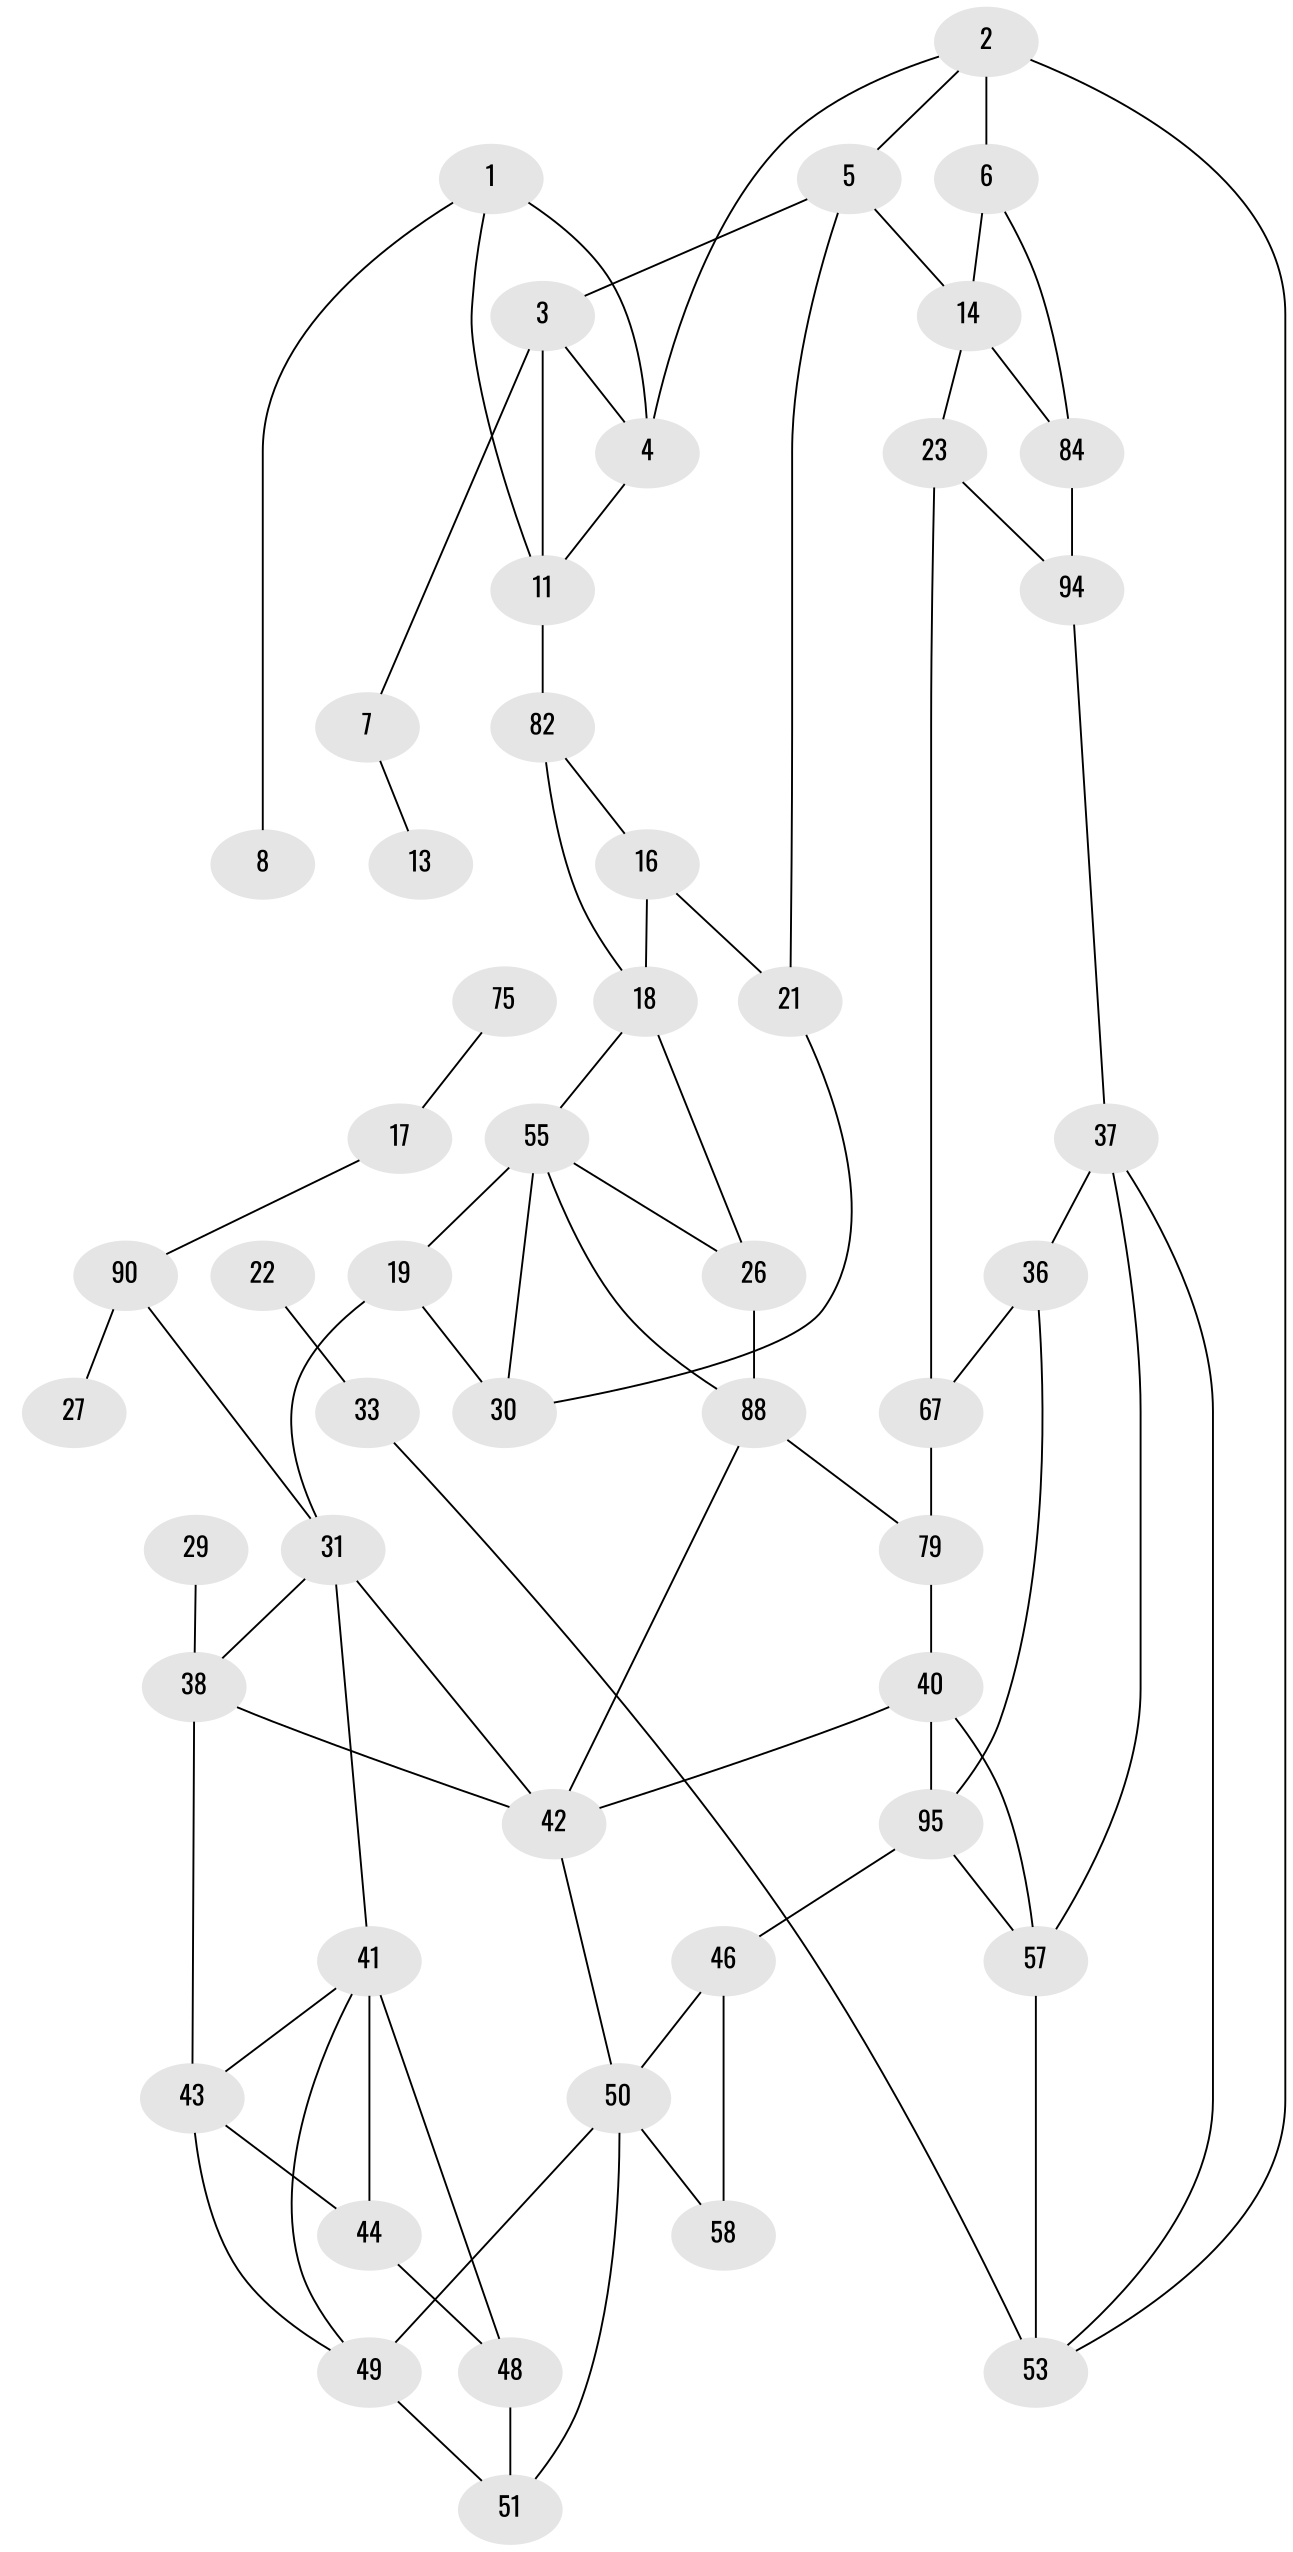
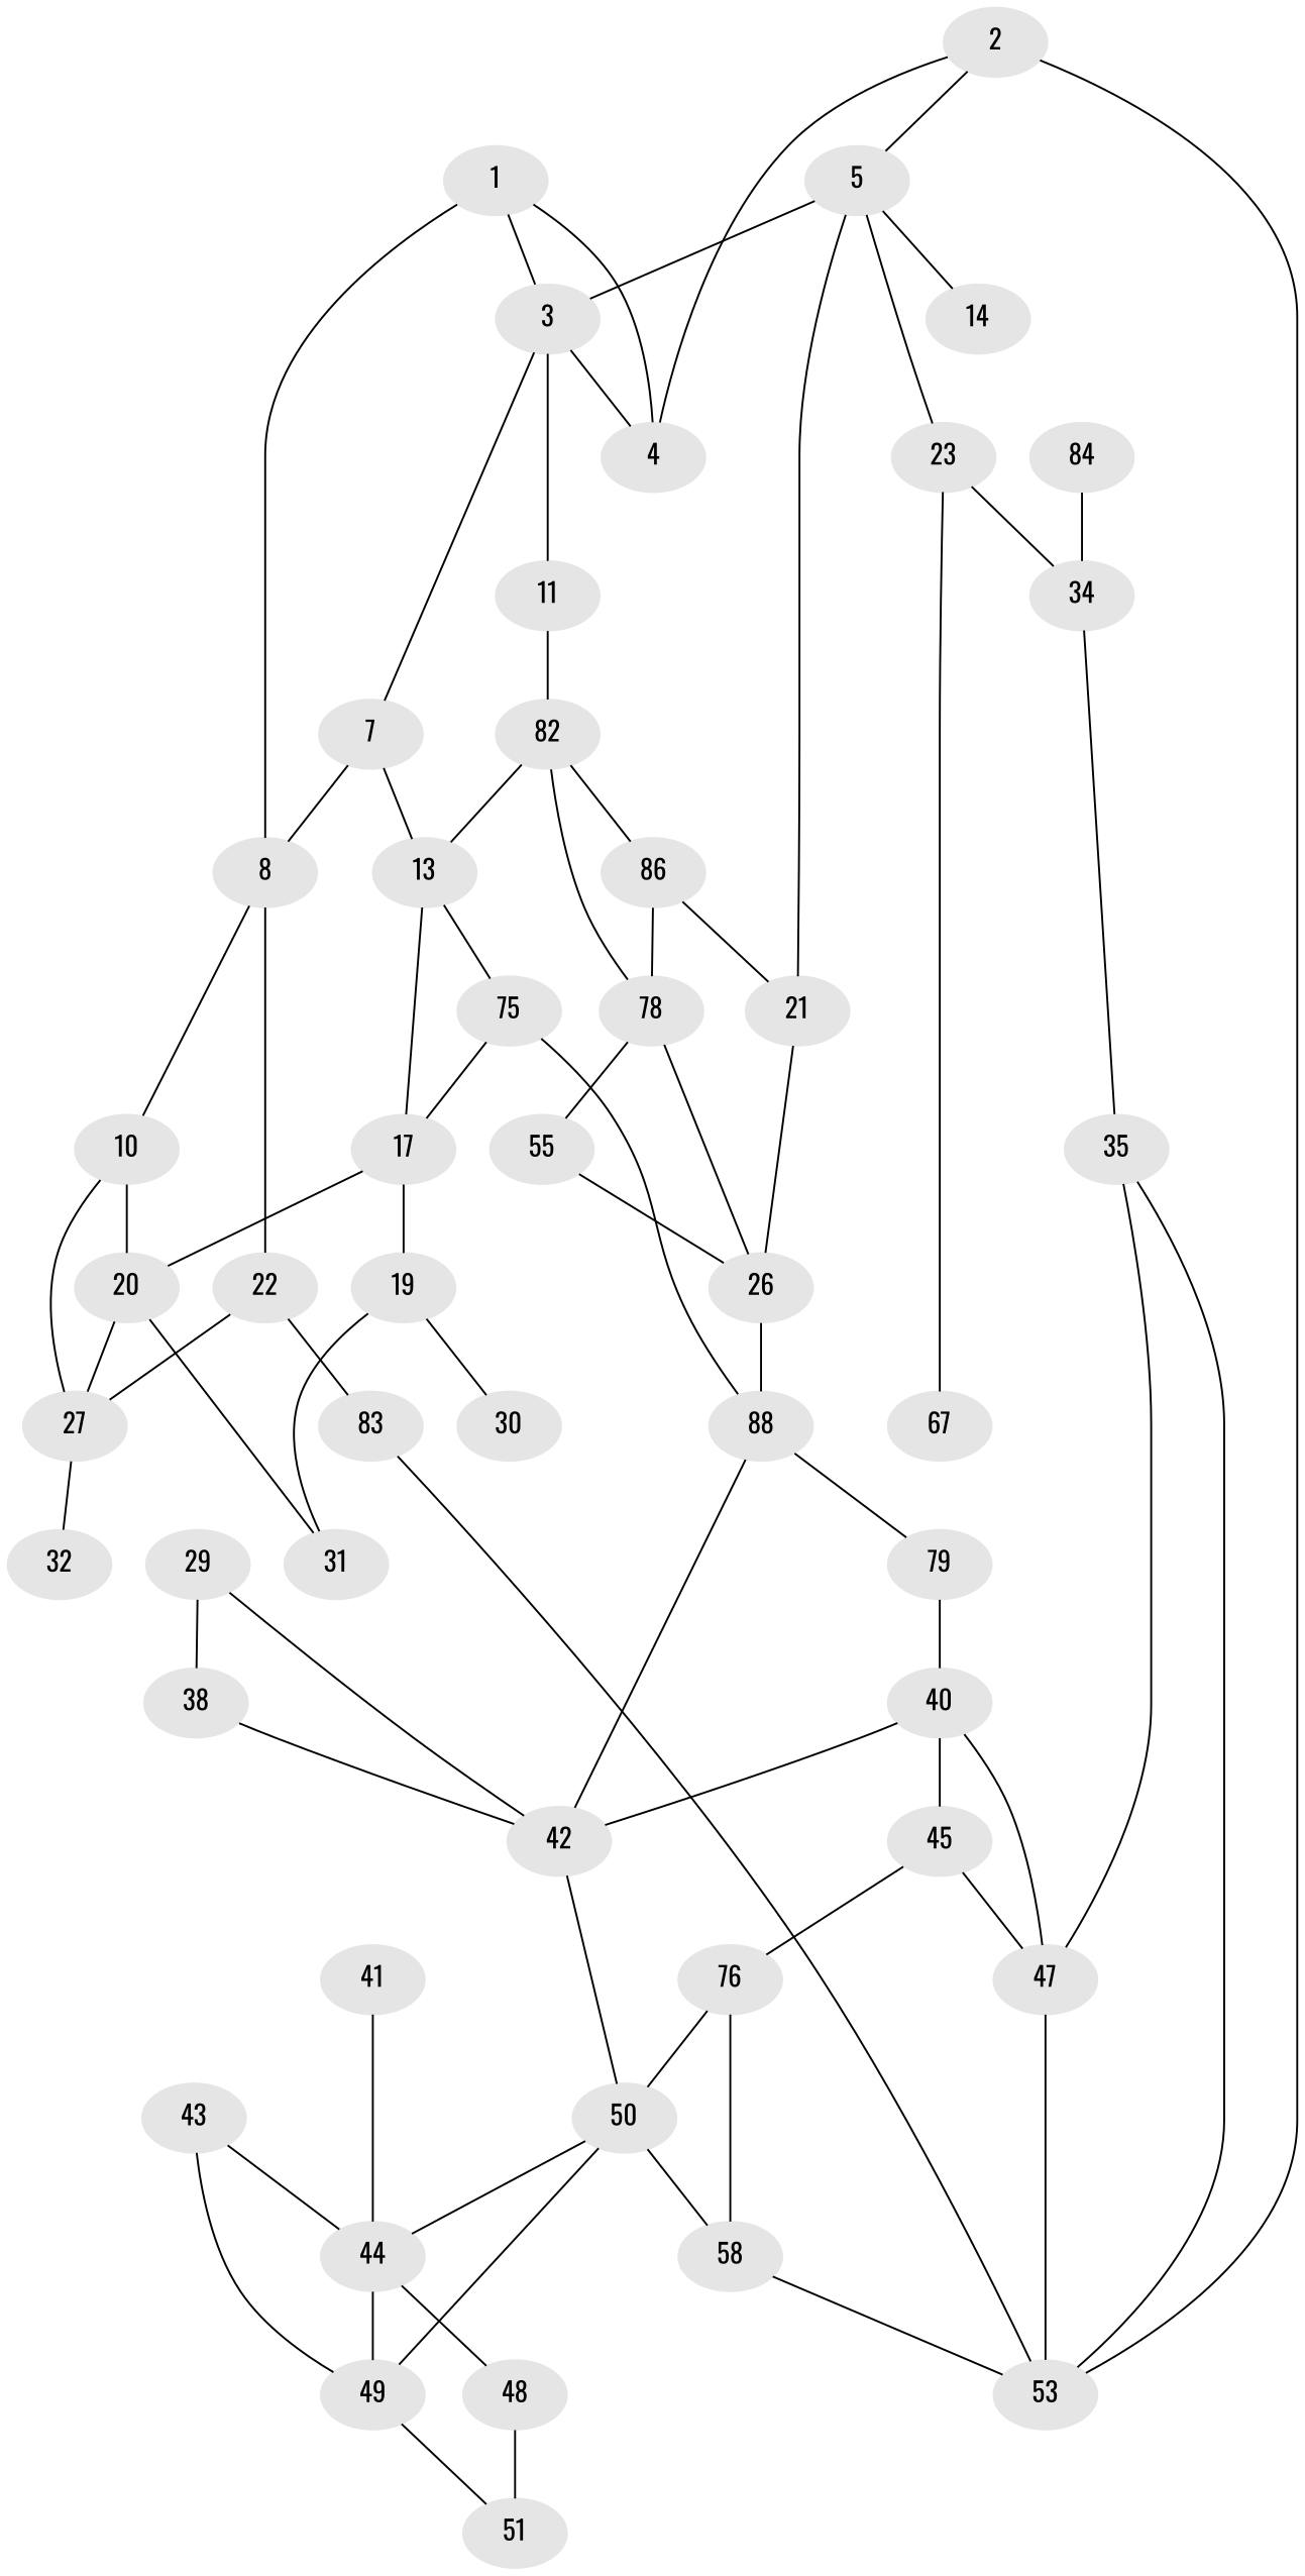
  graph {
    fontname=Oswald
    node [color=gray90 fontname=Oswald style=filled]
    edge [fontname=Oswald weight=1.0]
    1
    3
    4
    8
    7
    11
    22
+   10
    2
    5
-   6
    53
    14
    21
    n15 [label=84]
    27
-   33
+   33 [label=83]
    13
    n19 [label=82]
    23
    26
-   34 [label=94]
+   34
    n23 [label=75]
    17
-   20 [label=90]
+   20
    31
-   16
-   18
+   32
+   16 [label=86]
+   18 [label=78]
    n30 [label=55]
    19
    n32 [label=67]
    n33 [label=88]
    30
    38
    41
-   35 [label=37]
+   35
    n38 [label=79]
    42
    40
    50
    29
    43
    48
    44
    51
-   36
-   47 [label=57]
-   45 [label=95]
-   46
+   47
+   45
+   46 [label=76]
    49
    n52 [label=58]
-   1 -- 11
+   1 -- 3
    1 -- 4
    1 -- 8
    3 -- 4
    3 -- 7
    3 -- 11
-   4 -- 11
+   8 -- 22
+   8 -- 10
+   7 -- 8
    7 -- 13
    11 -- n19
+   22 -- 27
    22 -- 33 [weight=2.0]
+   10 -- 27
+   10 -- 20
    2 -- 4
    2 -- 5
-   2 -- 6 [weight=2.0]
    2 -- 53
    5 -- 3
    5 -- 14
    5 -- 21
-   6 -- 14
-   6 -- n15
-   14 -- n15
-   14 -- 23
-   21 -- 30
+   5 -- 23
+   21 -- 26
    n15 -- 34 [weight=2.0]
+   27 -- 32
    33 -- 53
+   13 -- n23
+   13 -- 17
+   n19 -- 13
    n19 -- 16
    n19 -- 18
    23 -- 34
    23 -- n32
    26 -- n33
    34 -- 35
    n23 -- 17
    17 -- 20
-   n30 -- 19
+   17 -- 19
    20 -- 27
    20 -- 31
-   31 -- 38
-   31 -- 41
    16 -- 21
    16 -- 18
    18 -- 26
    18 -- n30
    n30 -- 26
-   n30 -- n33
-   n30 -- 30
+   n23 -- n33
    19 -- 31
    19 -- 30 [weight=2.0]
-   n32 -- n38 [weight=2.0]
    n33 -- n38
    n33 -- 42
    38 -- 42
-   38 -- 43
-   41 -- 43
-   41 -- 48
    41 -- 44
    35 -- 53
-   35 -- 36
    35 -- 47
    n38 -- 40
    42 -- 50
    40 -- 42
    40 -- 47
    40 -- 45
-   50 -- 51
+   50 -- 44
    50 -- 49
    50 -- n52
    29 -- 38
-   31 -- 42
+   29 -- 42
    43 -- 44
    43 -- 49
    48 -- 51
    44 -- 48
-   41 -- 49
-   36 -- n32
-   36 -- 45
+   44 -- 49
    47 -- 53
    45 -- 47
    45 -- 46
    46 -- 50
    46 -- n52
    49 -- 51
+   n52 -- 53
  }
